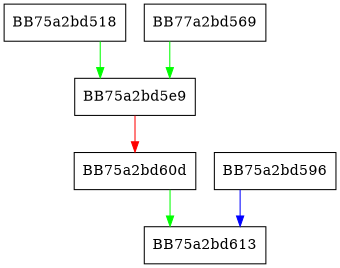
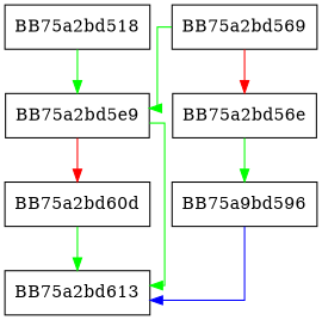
  digraph {
    splines=ortho
    node [shape=box]
    edge [color=green]
    BB75a2bd518
    BB75a2bd5e9
    BB75a2bd613
    BB75a2bd60d
-   BB75a2bd569 [label=BB77a2bd569]
-   BB75a2bd596
+   BB75a2bd569
+   BB75a2bd56e
+   BB75a2bd596 [label=BB75a9bd596]
    BB75a2bd518 -> BB75a2bd5e9
+   BB75a2bd5e9 -> BB75a2bd613
    BB75a2bd5e9 -> BB75a2bd60d [color=red]
    BB75a2bd60d -> BB75a2bd613
    BB75a2bd569 -> BB75a2bd5e9
+   BB75a2bd569 -> BB75a2bd56e [color=red]
+   BB75a2bd56e -> BB75a2bd596
    BB75a2bd596 -> BB75a2bd613 [color=blue]
  }
